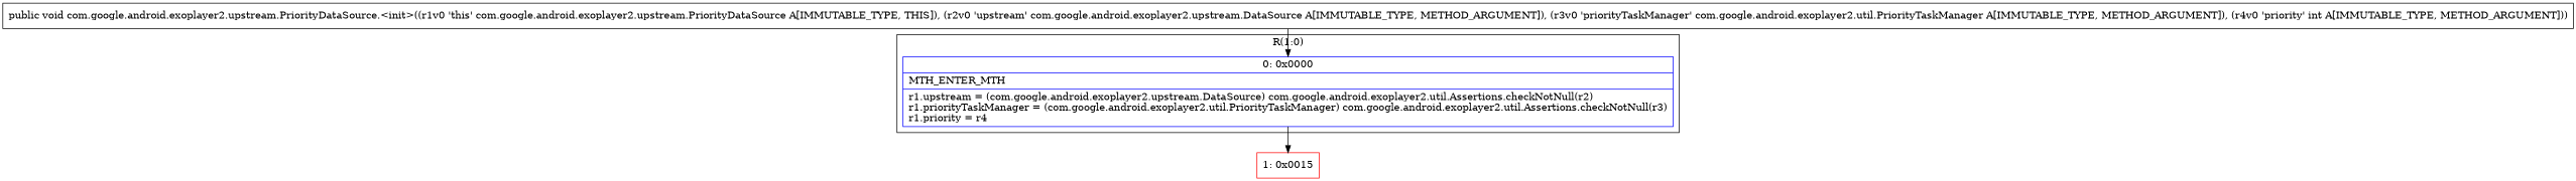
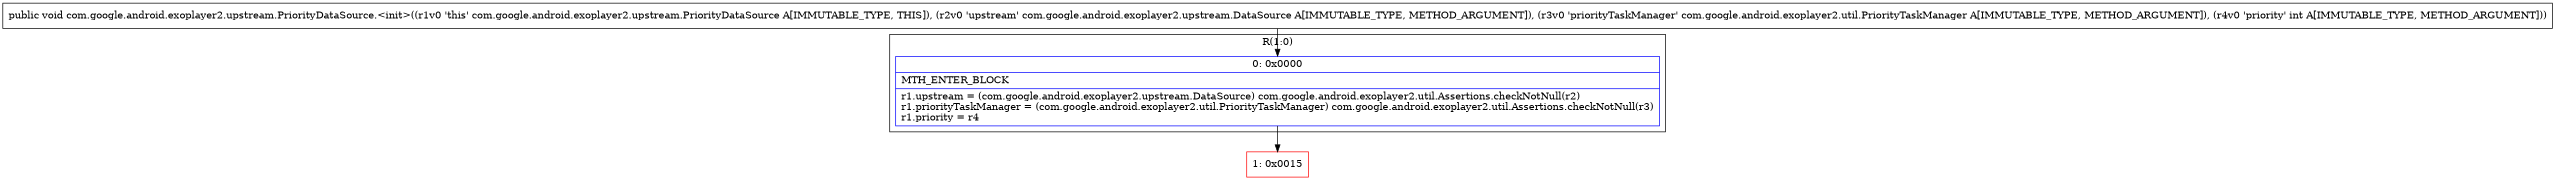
  digraph {
    node [shape=record]
-   n1 [color=blue label="{0\:\ 0x0000|MTH_ENTER_MTH\l|r1.upstream = (com.google.android.exoplayer2.upstream.DataSource) com.google.android.exoplayer2.util.Assertions.checkNotNull(r2)\lr1.priorityTaskManager = (com.google.android.exoplayer2.util.PriorityTaskManager) com.google.android.exoplayer2.util.Assertions.checkNotNull(r3)\lr1.priority = r4\l}"]
+   n1 [color=blue label="{0\:\ 0x0000|MTH_ENTER_BLOCK\l|r1.upstream = (com.google.android.exoplayer2.upstream.DataSource) com.google.android.exoplayer2.util.Assertions.checkNotNull(r2)\lr1.priorityTaskManager = (com.google.android.exoplayer2.util.PriorityTaskManager) com.google.android.exoplayer2.util.Assertions.checkNotNull(r3)\lr1.priority = r4\l}"]
    n2 [color=red label="{1\:\ 0x0015}"]
    n3 [label="{public void com.google.android.exoplayer2.upstream.PriorityDataSource.\<init\>((r1v0 'this' com.google.android.exoplayer2.upstream.PriorityDataSource A[IMMUTABLE_TYPE, THIS]), (r2v0 'upstream' com.google.android.exoplayer2.upstream.DataSource A[IMMUTABLE_TYPE, METHOD_ARGUMENT]), (r3v0 'priorityTaskManager' com.google.android.exoplayer2.util.PriorityTaskManager A[IMMUTABLE_TYPE, METHOD_ARGUMENT]), (r4v0 'priority' int A[IMMUTABLE_TYPE, METHOD_ARGUMENT])) }"]
    subgraph cluster_1 {
      label="R(1:0)"
      n1
    }
    n1 -> n2
    n3 -> n1
  }
